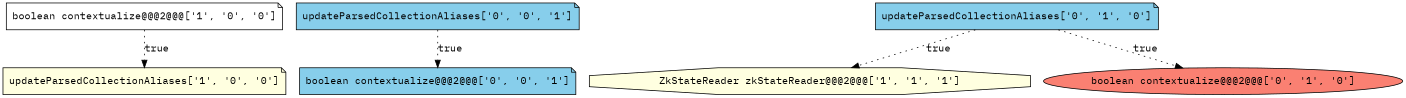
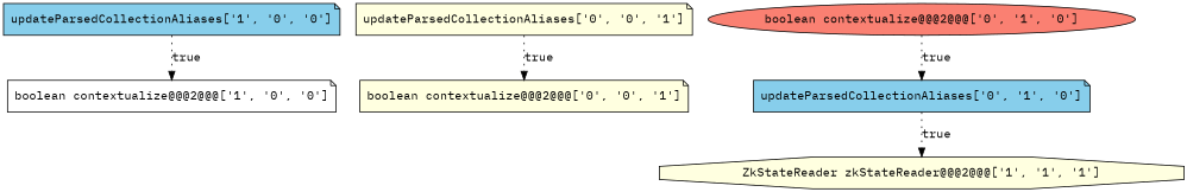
  digraph {
    fontname="IBM Plex Mono"
    node [fillcolor=skyblue fontname="IBM Plex Mono" shape=note style=filled]
    edge [fontname="IBM Plex Mono" style=dotted]
    n1 [fillcolor=white label="boolean contextualize@@@2@@@['1', '0', '0']"]
-   n2 [label="boolean contextualize@@@2@@@['0', '0', '1']"]
-   n3 [label="updateParsedCollectionAliases['0', '0', '1']"]
+   n2 [fillcolor=lightyellow label="boolean contextualize@@@2@@@['0', '0', '1']"]
+   n3 [fillcolor=lightyellow label="updateParsedCollectionAliases['0', '0', '1']"]
    n4 [fillcolor=lightyellow label="ZkStateReader zkStateReader@@@2@@@['1', '1', '1']" shape=octagon]
    n5 [fillcolor=salmon label="boolean contextualize@@@2@@@['0', '1', '0']" shape=ellipse]
-   n6 [fillcolor=lightyellow label="updateParsedCollectionAliases['1', '0', '0']"]
+   n6 [label="updateParsedCollectionAliases['1', '0', '0']"]
    n7 [label="updateParsedCollectionAliases['0', '1', '0']"]
    n3 -> n2 [label=true]
-   n1 -> n6 [label=true]
+   n6 -> n1 [label=true]
    n7 -> n4 [label=true]
-   n7 -> n5 [label=true]
+   n5 -> n7 [label=true]
  }
